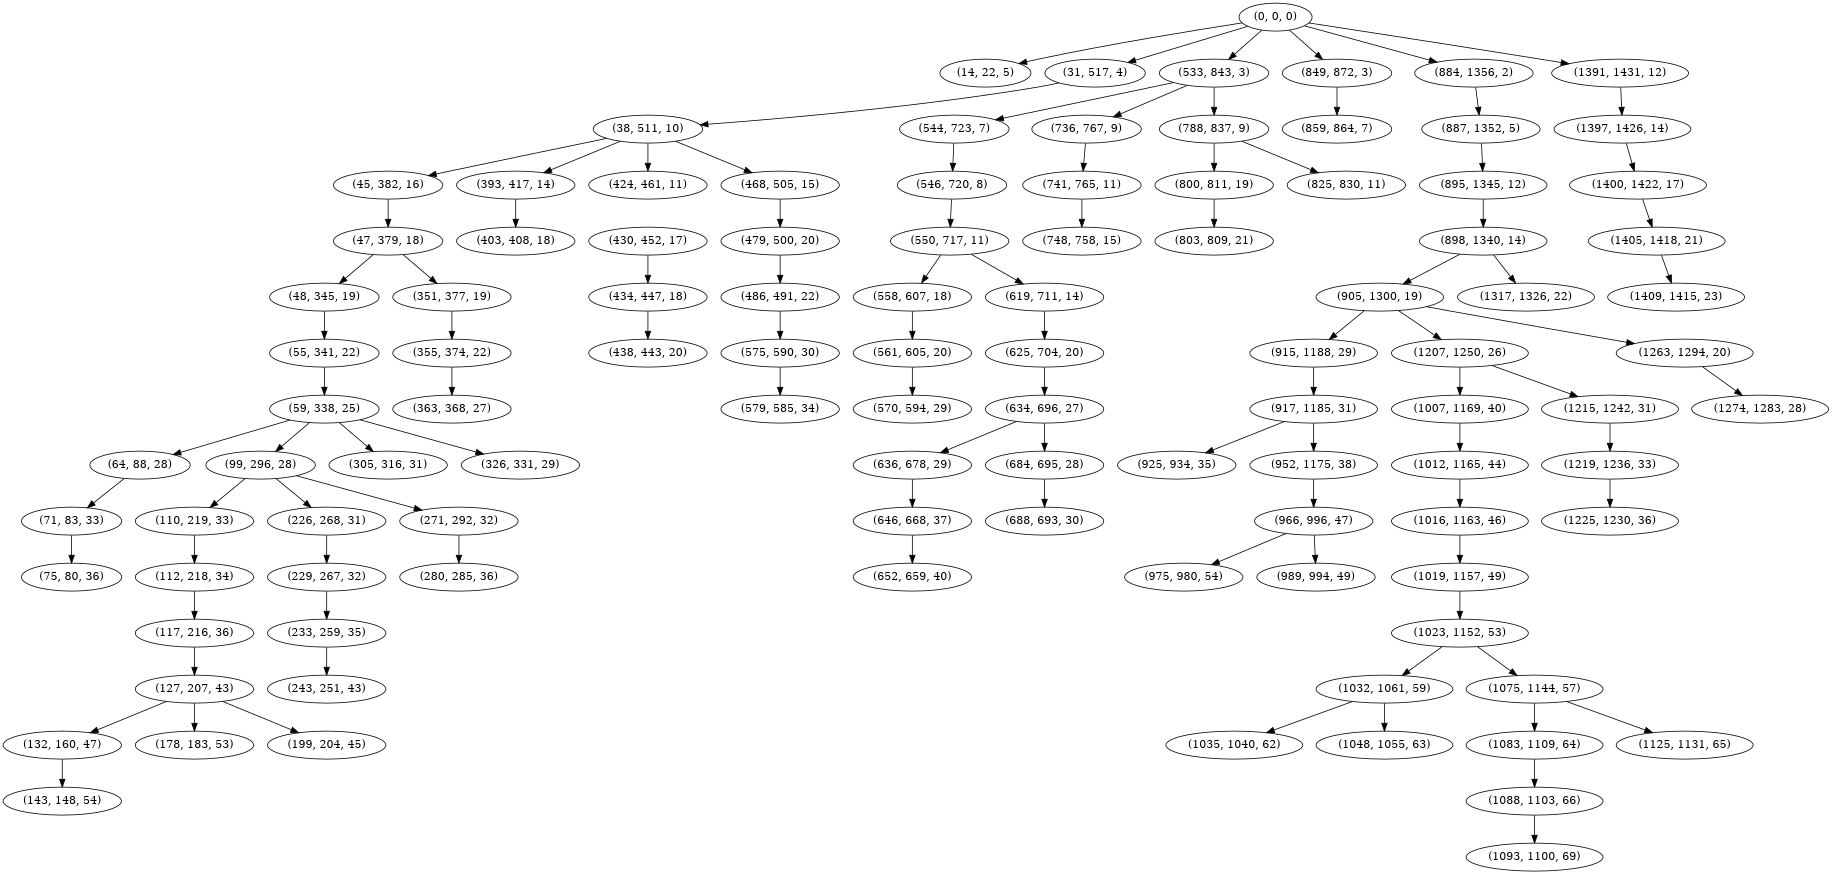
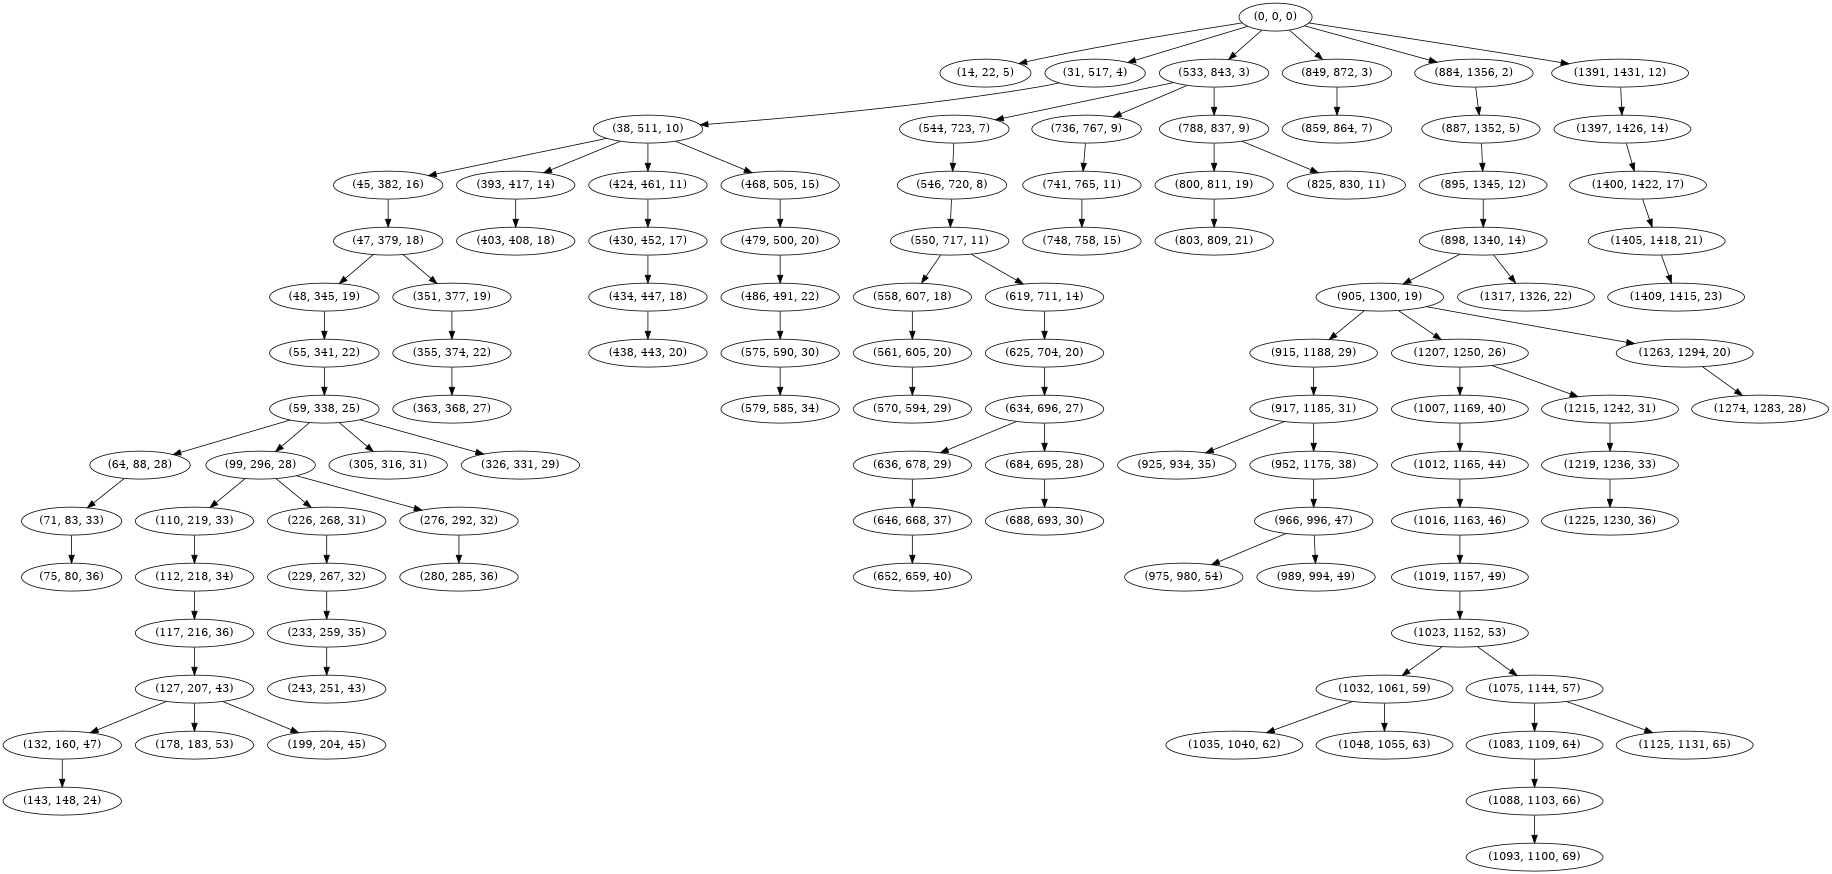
  digraph {
    "(0, 0, 0)"
    "(14, 22, 5)"
    "(31, 517, 4)"
    "(533, 843, 3)"
    "(849, 872, 3)"
    "(884, 1356, 2)"
    "(1391, 1431, 12)"
    "(38, 511, 10)"
    "(544, 723, 7)"
    "(736, 767, 9)"
    "(788, 837, 9)"
    "(859, 864, 7)"
    "(887, 1352, 5)"
    "(1397, 1426, 14)"
    "(45, 382, 16)"
    "(393, 417, 14)"
    "(424, 461, 11)"
    "(468, 505, 15)"
    "(47, 379, 18)"
    "(403, 408, 18)"
    "(430, 452, 17)"
    "(479, 500, 20)"
    "(48, 345, 19)"
    "(351, 377, 19)"
    "(55, 341, 22)"
    "(355, 374, 22)"
    "(59, 338, 25)"
    "(64, 88, 28)"
    "(99, 296, 28)"
    "(305, 316, 31)"
    "(326, 331, 29)"
    "(71, 83, 33)"
    "(110, 219, 33)"
    "(226, 268, 31)"
-   "(276, 292, 32)" [label="(271, 292, 32)"]
+   "(276, 292, 32)"
    "(75, 80, 36)"
    "(112, 218, 34)"
    "(229, 267, 32)"
    "(280, 285, 36)"
    "(117, 216, 36)"
    "(127, 207, 43)"
    "(132, 160, 47)"
    "(178, 183, 53)"
    "(199, 204, 45)"
-   "(143, 148, 54)"
+   "(143, 148, 54)" [label="(143, 148, 24)"]
    "(233, 259, 35)"
    "(243, 251, 43)"
    "(363, 368, 27)"
    "(434, 447, 18)"
    "(438, 443, 20)"
    "(486, 491, 22)"
    "(575, 590, 30)"
    "(546, 720, 8)"
    "(741, 765, 11)"
    "(800, 811, 19)"
    "(825, 830, 11)"
    "(550, 717, 11)"
    "(558, 607, 18)"
    "(619, 711, 14)"
    "(561, 605, 20)"
    "(625, 704, 20)"
    "(570, 594, 29)"
    "(579, 585, 34)"
    "(634, 696, 27)"
    "(636, 678, 29)"
    "(684, 695, 28)"
    "(646, 668, 37)"
    "(688, 693, 30)"
    "(652, 659, 40)"
    "(748, 758, 15)"
    "(803, 809, 21)"
    "(895, 1345, 12)"
    "(898, 1340, 14)"
    "(905, 1300, 19)"
    "(1317, 1326, 22)"
    "(915, 1188, 29)"
    "(1207, 1250, 26)"
    "(1263, 1294, 20)"
    "(917, 1185, 31)"
    "(1007, 1169, 40)"
    "(1215, 1242, 31)"
    "(1274, 1283, 28)"
    "(925, 934, 35)"
    "(952, 1175, 38)"
    "(966, 996, 47)"
    "(975, 980, 54)"
    "(989, 994, 49)"
    "(1012, 1165, 44)"
    "(1016, 1163, 46)"
    "(1019, 1157, 49)"
    "(1023, 1152, 53)"
    "(1032, 1061, 59)"
    "(1075, 1144, 57)"
    "(1035, 1040, 62)"
    "(1048, 1055, 63)"
    "(1083, 1109, 64)"
    "(1125, 1131, 65)"
    "(1088, 1103, 66)"
    "(1093, 1100, 69)"
    "(1219, 1236, 33)"
    "(1225, 1230, 36)"
    "(1400, 1422, 17)"
    "(1405, 1418, 21)"
    "(1409, 1415, 23)"
    "(0, 0, 0)" -> "(14, 22, 5)"
    "(0, 0, 0)" -> "(31, 517, 4)"
    "(0, 0, 0)" -> "(533, 843, 3)"
    "(0, 0, 0)" -> "(849, 872, 3)"
    "(0, 0, 0)" -> "(884, 1356, 2)"
    "(0, 0, 0)" -> "(1391, 1431, 12)"
    "(31, 517, 4)" -> "(38, 511, 10)"
    "(533, 843, 3)" -> "(544, 723, 7)"
    "(533, 843, 3)" -> "(736, 767, 9)"
    "(533, 843, 3)" -> "(788, 837, 9)"
    "(849, 872, 3)" -> "(859, 864, 7)"
    "(884, 1356, 2)" -> "(887, 1352, 5)"
    "(1391, 1431, 12)" -> "(1397, 1426, 14)"
    "(38, 511, 10)" -> "(45, 382, 16)"
    "(38, 511, 10)" -> "(393, 417, 14)"
    "(38, 511, 10)" -> "(424, 461, 11)"
    "(38, 511, 10)" -> "(468, 505, 15)"
    "(544, 723, 7)" -> "(546, 720, 8)"
    "(736, 767, 9)" -> "(741, 765, 11)"
    "(788, 837, 9)" -> "(800, 811, 19)"
    "(788, 837, 9)" -> "(825, 830, 11)"
    "(887, 1352, 5)" -> "(895, 1345, 12)"
    "(1397, 1426, 14)" -> "(1400, 1422, 17)"
    "(45, 382, 16)" -> "(47, 379, 18)"
    "(393, 417, 14)" -> "(403, 408, 18)"
+   "(424, 461, 11)" -> "(430, 452, 17)"
    "(468, 505, 15)" -> "(479, 500, 20)"
    "(47, 379, 18)" -> "(48, 345, 19)"
    "(47, 379, 18)" -> "(351, 377, 19)"
    "(430, 452, 17)" -> "(434, 447, 18)"
    "(479, 500, 20)" -> "(486, 491, 22)"
    "(48, 345, 19)" -> "(55, 341, 22)"
    "(351, 377, 19)" -> "(355, 374, 22)"
    "(55, 341, 22)" -> "(59, 338, 25)"
    "(355, 374, 22)" -> "(363, 368, 27)"
    "(59, 338, 25)" -> "(64, 88, 28)"
    "(59, 338, 25)" -> "(99, 296, 28)"
    "(59, 338, 25)" -> "(305, 316, 31)"
    "(59, 338, 25)" -> "(326, 331, 29)"
    "(64, 88, 28)" -> "(71, 83, 33)"
    "(99, 296, 28)" -> "(110, 219, 33)"
    "(99, 296, 28)" -> "(226, 268, 31)"
    "(99, 296, 28)" -> "(276, 292, 32)"
    "(71, 83, 33)" -> "(75, 80, 36)"
    "(110, 219, 33)" -> "(112, 218, 34)"
    "(226, 268, 31)" -> "(229, 267, 32)"
    "(276, 292, 32)" -> "(280, 285, 36)"
    "(112, 218, 34)" -> "(117, 216, 36)"
    "(229, 267, 32)" -> "(233, 259, 35)"
    "(117, 216, 36)" -> "(127, 207, 43)"
    "(127, 207, 43)" -> "(132, 160, 47)"
    "(127, 207, 43)" -> "(178, 183, 53)"
    "(127, 207, 43)" -> "(199, 204, 45)"
    "(132, 160, 47)" -> "(143, 148, 54)"
    "(233, 259, 35)" -> "(243, 251, 43)"
    "(434, 447, 18)" -> "(438, 443, 20)"
    "(486, 491, 22)" -> "(575, 590, 30)"
    "(575, 590, 30)" -> "(579, 585, 34)"
    "(546, 720, 8)" -> "(550, 717, 11)"
    "(741, 765, 11)" -> "(748, 758, 15)"
    "(800, 811, 19)" -> "(803, 809, 21)"
    "(550, 717, 11)" -> "(558, 607, 18)"
    "(550, 717, 11)" -> "(619, 711, 14)"
    "(558, 607, 18)" -> "(561, 605, 20)"
    "(619, 711, 14)" -> "(625, 704, 20)"
    "(561, 605, 20)" -> "(570, 594, 29)"
    "(625, 704, 20)" -> "(634, 696, 27)"
    "(634, 696, 27)" -> "(636, 678, 29)"
    "(634, 696, 27)" -> "(684, 695, 28)"
    "(636, 678, 29)" -> "(646, 668, 37)"
    "(684, 695, 28)" -> "(688, 693, 30)"
    "(646, 668, 37)" -> "(652, 659, 40)"
    "(895, 1345, 12)" -> "(898, 1340, 14)"
    "(898, 1340, 14)" -> "(905, 1300, 19)"
    "(898, 1340, 14)" -> "(1317, 1326, 22)"
    "(905, 1300, 19)" -> "(915, 1188, 29)"
    "(905, 1300, 19)" -> "(1207, 1250, 26)"
    "(905, 1300, 19)" -> "(1263, 1294, 20)"
    "(915, 1188, 29)" -> "(917, 1185, 31)"
    "(1207, 1250, 26)" -> "(1007, 1169, 40)"
    "(1207, 1250, 26)" -> "(1215, 1242, 31)"
    "(1263, 1294, 20)" -> "(1274, 1283, 28)"
    "(917, 1185, 31)" -> "(925, 934, 35)"
    "(917, 1185, 31)" -> "(952, 1175, 38)"
    "(1007, 1169, 40)" -> "(1012, 1165, 44)"
    "(1215, 1242, 31)" -> "(1219, 1236, 33)"
    "(952, 1175, 38)" -> "(966, 996, 47)"
    "(966, 996, 47)" -> "(975, 980, 54)"
    "(966, 996, 47)" -> "(989, 994, 49)"
    "(1012, 1165, 44)" -> "(1016, 1163, 46)"
    "(1016, 1163, 46)" -> "(1019, 1157, 49)"
    "(1019, 1157, 49)" -> "(1023, 1152, 53)"
    "(1023, 1152, 53)" -> "(1032, 1061, 59)"
    "(1023, 1152, 53)" -> "(1075, 1144, 57)"
    "(1032, 1061, 59)" -> "(1035, 1040, 62)"
    "(1032, 1061, 59)" -> "(1048, 1055, 63)"
    "(1075, 1144, 57)" -> "(1083, 1109, 64)"
    "(1075, 1144, 57)" -> "(1125, 1131, 65)"
    "(1083, 1109, 64)" -> "(1088, 1103, 66)"
    "(1088, 1103, 66)" -> "(1093, 1100, 69)"
    "(1219, 1236, 33)" -> "(1225, 1230, 36)"
    "(1400, 1422, 17)" -> "(1405, 1418, 21)"
    "(1405, 1418, 21)" -> "(1409, 1415, 23)"
  }
